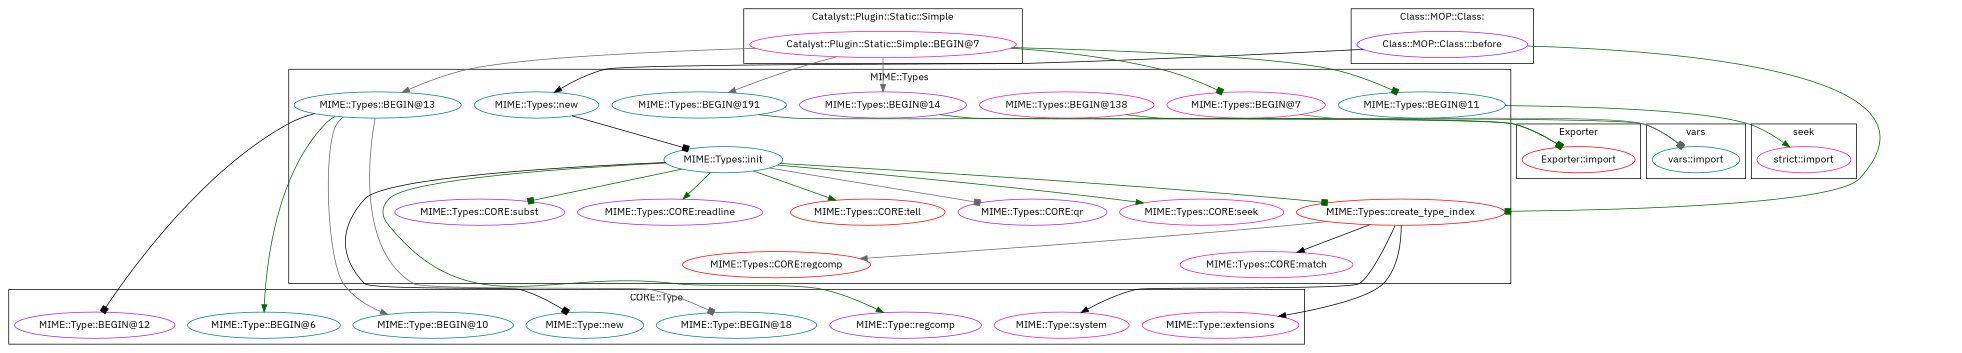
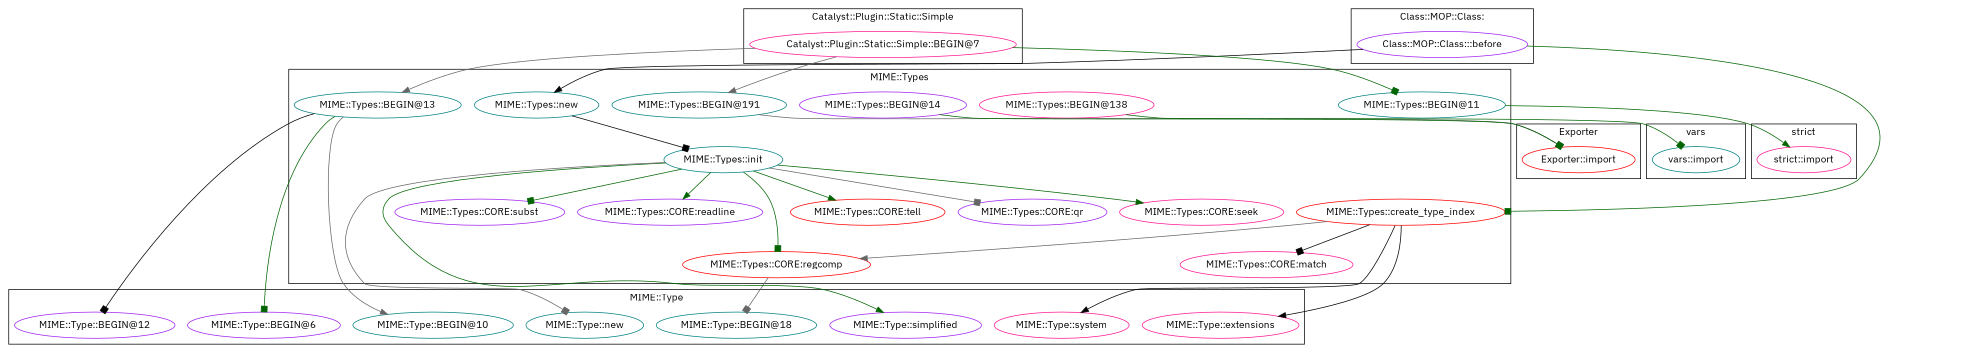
  digraph {
    fontname="IBM Plex Sans"
    node [color=teal fontname="IBM Plex Sans"]
    edge [arrowhead=box color=darkgreen fontname="IBM Plex Sans"]
    "Class::MOP::Class:::before" [color=purple]
    "Catalyst::Plugin::Static::Simple::BEGIN@7" [color=deeppink]
-   "MIME::Type::simplified" [color=purple label="MIME::Type::regcomp"]
+   "MIME::Type::simplified" [color=purple]
    "MIME::Type::BEGIN@12" [color=purple]
    "MIME::Type::system" [color=deeppink]
    "MIME::Type::BEGIN@18"
-   "MIME::Type::BEGIN@6"
+   "MIME::Type::BEGIN@6" [color=purple]
    "MIME::Type::BEGIN@10"
    "MIME::Type::new"
    "MIME::Type::extensions" [color=deeppink]
    "Exporter::import" [color=red]
    "MIME::Types::CORE:match" [color=deeppink]
    "MIME::Types::CORE:subst" [color=purple]
    "MIME::Types::CORE:readline" [color=purple]
    "MIME::Types::BEGIN@13"
    "MIME::Types::BEGIN@191"
    "MIME::Types::CORE:regcomp" [color=red]
    "MIME::Types::CORE:tell" [color=red]
    "MIME::Types::BEGIN@138" [color=deeppink]
    "MIME::Types::BEGIN@14" [color=purple]
    "MIME::Types::CORE:qr" [color=purple]
    "MIME::Types::CORE:seek" [color=deeppink]
    "MIME::Types::create_type_index" [color=red]
-   "MIME::Types::BEGIN@7" [color=deeppink]
    "MIME::Types::new"
    "MIME::Types::BEGIN@11"
    "MIME::Types::init"
    "vars::import"
    "strict::import" [color=deeppink]
    subgraph cluster_1 {
      label="Class::MOP::Class:"
      "Class::MOP::Class:::before"
    }
    subgraph cluster_2 {
      label="Catalyst::Plugin::Static::Simple"
      "Catalyst::Plugin::Static::Simple::BEGIN@7"
    }
    subgraph cluster_3 {
-     label="CORE::Type"
+     label="MIME::Type"
      "MIME::Type::simplified"
      "MIME::Type::BEGIN@12"
      "MIME::Type::system"
      "MIME::Type::BEGIN@18"
      "MIME::Type::BEGIN@6"
      "MIME::Type::BEGIN@10"
      "MIME::Type::new"
      "MIME::Type::extensions"
    }
    subgraph cluster_4 {
      label=Exporter
      "Exporter::import"
    }
    subgraph cluster_5 {
      label="MIME::Types"
      "MIME::Types::CORE:match"
      "MIME::Types::CORE:subst"
      "MIME::Types::CORE:readline"
      "MIME::Types::BEGIN@13"
      "MIME::Types::BEGIN@191"
      "MIME::Types::CORE:regcomp"
      "MIME::Types::CORE:tell"
      "MIME::Types::BEGIN@138"
      "MIME::Types::BEGIN@14"
      "MIME::Types::CORE:qr"
      "MIME::Types::CORE:seek"
      "MIME::Types::create_type_index"
-     "MIME::Types::BEGIN@7"
      "MIME::Types::new"
      "MIME::Types::BEGIN@11"
      "MIME::Types::init"
    }
    subgraph cluster_6 {
      label=vars
      "vars::import"
    }
    subgraph cluster_7 {
-     label=seek
+     label="strict"
      "strict::import"
    }
    "Class::MOP::Class:::before" -> "MIME::Types::create_type_index"
    "Class::MOP::Class:::before" -> "MIME::Types::new" [arrowhead=normal color=black]
    "Catalyst::Plugin::Static::Simple::BEGIN@7" -> "MIME::Types::BEGIN@13" [arrowhead=normal color=gray40]
    "Catalyst::Plugin::Static::Simple::BEGIN@7" -> "MIME::Types::BEGIN@191" [arrowhead=normal color=gray40]
-   "Catalyst::Plugin::Static::Simple::BEGIN@7" -> "MIME::Types::BEGIN@14" [arrowhead=normal color=gray40]
-   "Catalyst::Plugin::Static::Simple::BEGIN@7" -> "MIME::Types::BEGIN@7"
    "Catalyst::Plugin::Static::Simple::BEGIN@7" -> "MIME::Types::BEGIN@11"
    "MIME::Types::BEGIN@13" -> "MIME::Type::BEGIN@12" [color=black]
-   "MIME::Types::BEGIN@13" -> "MIME::Type::BEGIN@18" [color=gray40]
-   "MIME::Types::BEGIN@13" -> "MIME::Type::BEGIN@6" [arrowhead=normal]
+   "MIME::Types::CORE:regcomp" -> "MIME::Type::BEGIN@18" [color=gray40]
+   "MIME::Types::BEGIN@13" -> "MIME::Type::BEGIN@6"
    "MIME::Types::BEGIN@13" -> "MIME::Type::BEGIN@10" [arrowhead=normal color=gray40]
-   "MIME::Types::BEGIN@191" -> "Exporter::import"
+   "MIME::Types::BEGIN@191" -> "Exporter::import" [color=gray40]
    "MIME::Types::BEGIN@138" -> "vars::import"
    "MIME::Types::BEGIN@14" -> "Exporter::import"
    "MIME::Types::create_type_index" -> "MIME::Type::system" [arrowhead=normal color=black]
    "MIME::Types::create_type_index" -> "MIME::Type::extensions" [arrowhead=normal color=black]
-   "MIME::Types::create_type_index" -> "MIME::Types::CORE:match" [arrowhead=normal color=black]
+   "MIME::Types::create_type_index" -> "MIME::Types::CORE:match" [color=black]
    "MIME::Types::create_type_index" -> "MIME::Types::CORE:regcomp" [arrowhead=normal color=gray40]
-   "MIME::Types::BEGIN@7" -> "vars::import" [color=gray40]
    "MIME::Types::new" -> "MIME::Types::init" [color=black]
    "MIME::Types::BEGIN@11" -> "strict::import" [arrowhead=normal]
    "MIME::Types::init" -> "MIME::Type::simplified" [arrowhead=normal]
-   "MIME::Types::init" -> "MIME::Type::new" [color=black]
+   "MIME::Types::init" -> "MIME::Type::new" [color=gray40]
    "MIME::Types::init" -> "MIME::Types::CORE:subst"
    "MIME::Types::init" -> "MIME::Types::CORE:readline" [arrowhead=normal]
-   "MIME::Types::init" -> "MIME::Types::create_type_index"
+   "MIME::Types::init" -> "MIME::Types::CORE:regcomp"
    "MIME::Types::init" -> "MIME::Types::CORE:tell" [arrowhead=normal]
    "MIME::Types::init" -> "MIME::Types::CORE:qr" [color=gray40]
    "MIME::Types::init" -> "MIME::Types::CORE:seek" [arrowhead=normal]
  }
